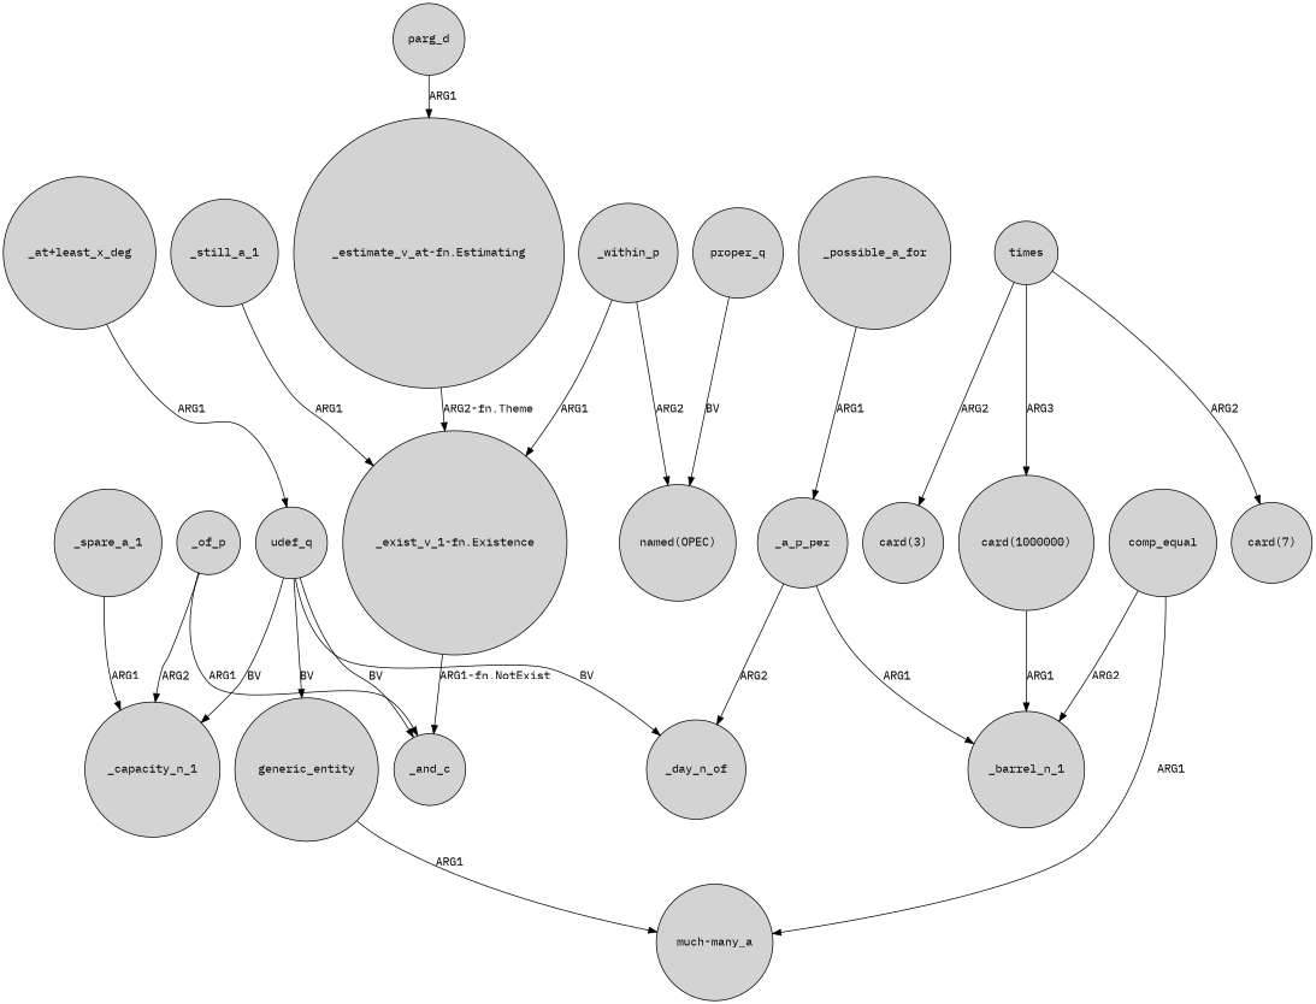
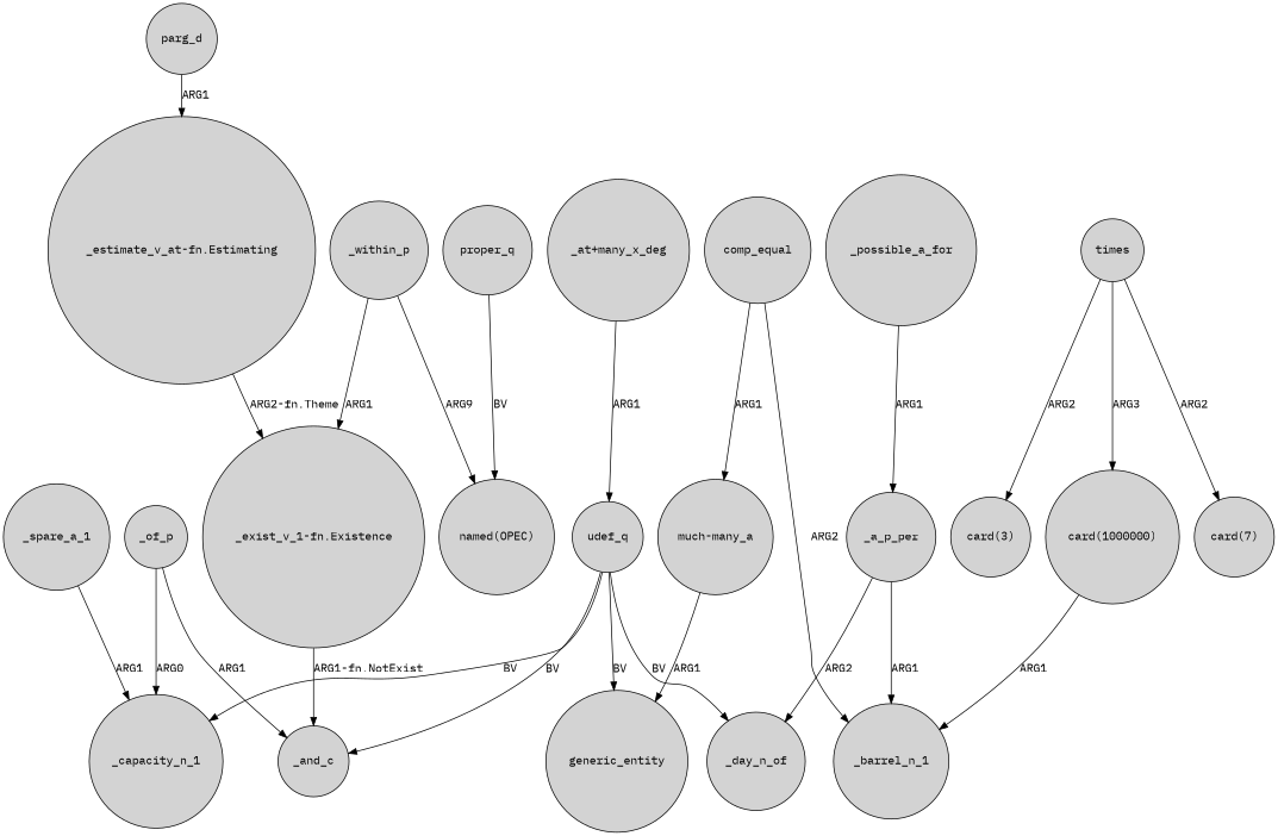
  digraph {
    fontname="IBM Plex Mono"
    node [fontname="IBM Plex Mono" shape=circle style=filled]
    edge [fontname="IBM Plex Mono"]
    _of_p
    _capacity_n_1
    _and_c
    udef_q
    generic_entity
    _day_n_of
    _a_p_per
    _barrel_n_1
-   _still_a_1
    "_exist_v_1-fn.Existence"
    "much-many_a"
    _within_p
    "named(OPEC)"
    "_estimate_v_at-fn.Estimating"
    _possible_a_for
    "card(1000000)"
    comp_equal
    _spare_a_1
-   "_at+least_x_deg"
+   "_at+least_x_deg" [label="_at+many_x_deg"]
    times
    "card(7)"
    "card(3)"
    parg_d
    proper_q
-   _of_p -> _capacity_n_1 [label=ARG2]
+   _of_p -> _capacity_n_1 [label=ARG0]
    _of_p -> _and_c [label=ARG1]
    udef_q -> _capacity_n_1 [label=BV]
    udef_q -> _and_c [label=BV]
    udef_q -> generic_entity [label=BV]
    udef_q -> _day_n_of [label=BV]
    _a_p_per -> _day_n_of [label=ARG2]
    _a_p_per -> _barrel_n_1 [label=ARG1]
-   _still_a_1 -> "_exist_v_1-fn.Existence" [label=ARG1]
    "_exist_v_1-fn.Existence" -> _and_c [label="ARG1-fn.NotExist"]
-   generic_entity -> "much-many_a" [label=ARG1]
+   "much-many_a" -> generic_entity [label=ARG1]
    _within_p -> "_exist_v_1-fn.Existence" [label=ARG1]
-   _within_p -> "named(OPEC)" [label=ARG2]
+   _within_p -> "named(OPEC)" [label=ARG9]
    "_estimate_v_at-fn.Estimating" -> "_exist_v_1-fn.Existence" [label="ARG2-fn.Theme"]
    _possible_a_for -> _a_p_per [label=ARG1]
    "card(1000000)" -> _barrel_n_1 [label=ARG1]
    comp_equal -> _barrel_n_1 [label=ARG2]
    comp_equal -> "much-many_a" [label=ARG1]
    _spare_a_1 -> _capacity_n_1 [label=ARG1]
    "_at+least_x_deg" -> udef_q [label=ARG1]
    times -> "card(1000000)" [label=ARG3]
    times -> "card(7)" [label=ARG2]
    times -> "card(3)" [label=ARG2]
    parg_d -> "_estimate_v_at-fn.Estimating" [label=ARG1]
    proper_q -> "named(OPEC)" [label=BV]
  }
